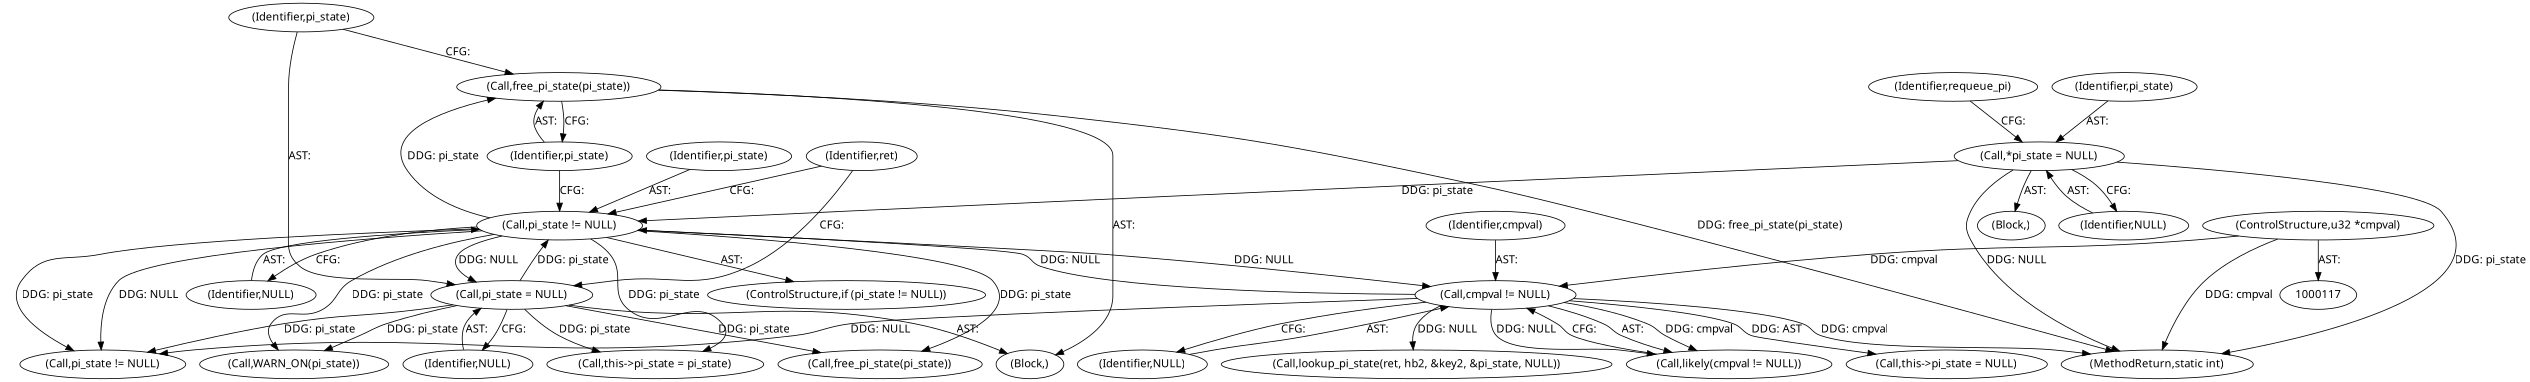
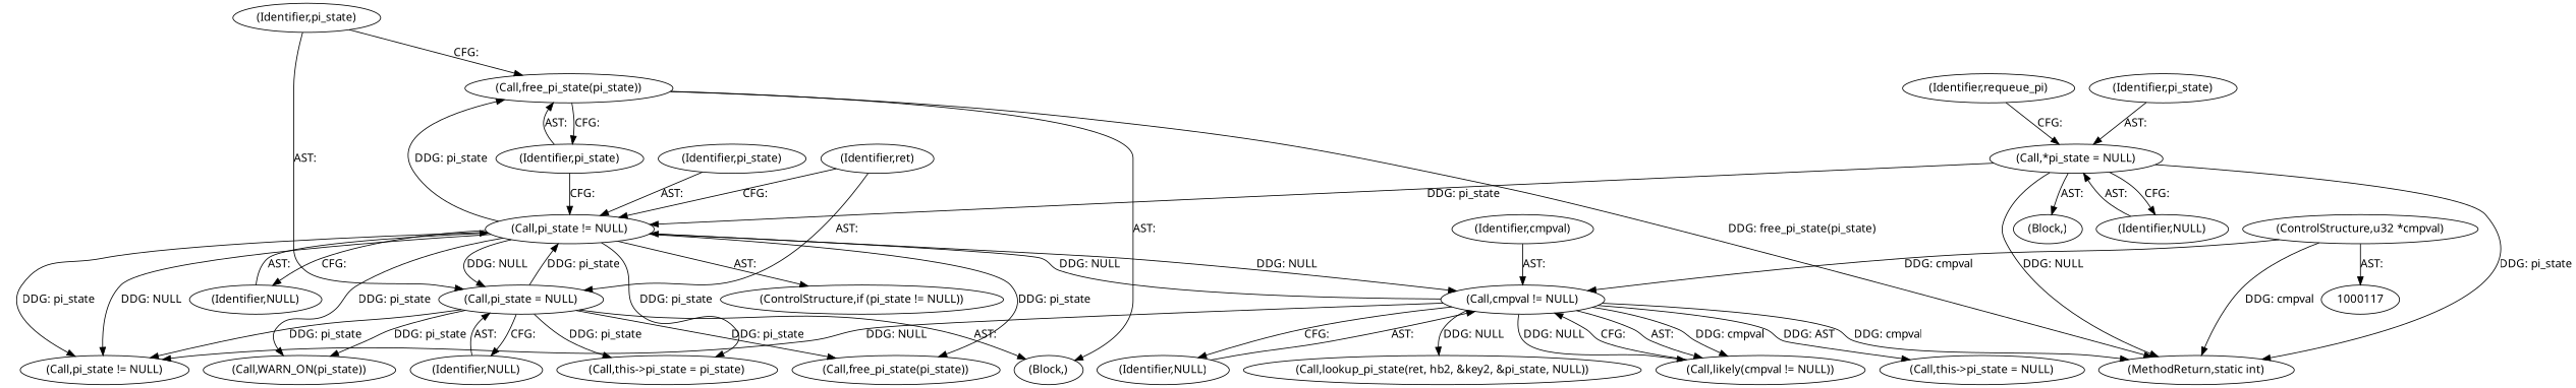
  digraph {
    fontname="Noto Sans"
    node [fontname="Noto Sans"]
    edge [fontname="Noto Sans"]
    n1 [label="(Call,free_pi_state(pi_state))"]
    n2 [label="(MethodReturn,static int)"]
    n3 [label="(Block,)"]
    n4 [label="(Identifier,pi_state)"]
    n5 [label="(Call,pi_state != NULL)"]
    n6 [label="(Call,pi_state = NULL)"]
    n7 [label="(Call,cmpval != NULL)"]
    n8 [label="(Identifier,NULL)"]
    n9 [label="(Call,WARN_ON(pi_state))"]
    n10 [label="(Call,this->pi_state = pi_state)"]
    n11 [label="(Call,free_pi_state(pi_state))"]
    n12 [label="(ControlStructure,if (pi_state != NULL))"]
    n13 [label="(Call,pi_state != NULL)"]
    n14 [label="(Identifier,NULL)"]
    n15 [label="(Call,lookup_pi_state(ret, hb2, &key2, &pi_state, NULL))"]
    n16 [label="(Call,likely(cmpval != NULL))"]
    n17 [label="(Call,this->pi_state = NULL)"]
    n18 [label="(Identifier,NULL)"]
    n19 [label="(Call,*pi_state = NULL)"]
    n20 [label="(Block,)"]
    n21 [label="(Identifier,NULL)"]
    n22 [label="(ControlStructure,u32 *cmpval)"]
    1000117
    n24 [label="(Identifier,pi_state)"]
    n25 [label="(Identifier,requeue_pi)"]
    n26 [label="(Identifier,pi_state)"]
    n27 [label="(Identifier,ret)"]
    n28 [label="(Identifier,pi_state)"]
    n29 [label="(Identifier,cmpval)"]
    n1 -> n2 [label="DDG: free_pi_state(pi_state)"]
    n1 -> n3 [label="AST: "]
    n1 -> n4 [label="CFG: "]
    n4 -> n1 [label="AST: "]
    n4 -> n5 [label="CFG: "]
    n5 -> n1 [label="DDG: pi_state"]
    n5 -> n6 [label="DDG: NULL"]
    n5 -> n7 [label="DDG: NULL"]
    n5 -> n8 [label="CFG: "]
    n5 -> n9 [label="DDG: pi_state"]
    n5 -> n10 [label="DDG: pi_state"]
    n5 -> n11 [label="DDG: pi_state"]
    n5 -> n12 [label="AST: "]
    n5 -> n13 [label="DDG: pi_state"]
    n5 -> n13 [label="DDG: NULL"]
    n6 -> n3 [label="AST: "]
    n6 -> n5 [label="DDG: pi_state"]
    n6 -> n9 [label="DDG: pi_state"]
    n6 -> n10 [label="DDG: pi_state"]
    n6 -> n11 [label="DDG: pi_state"]
    n6 -> n13 [label="DDG: pi_state"]
    n6 -> n14 [label="CFG: "]
    n7 -> n2 [label="DDG: cmpval"]
    n7 -> n5 [label="DDG: NULL"]
    n7 -> n13 [label="DDG: NULL"]
    n7 -> n15 [label="DDG: NULL"]
    n7 -> n16 [label="AST: "]
    n7 -> n16 [label="DDG: cmpval"]
    n7 -> n16 [label="DDG: NULL"]
    n7 -> n17 [label="DDG: AST"]
    n7 -> n18 [label="CFG: "]
    n8 -> n5 [label="AST: "]
    n14 -> n6 [label="AST: "]
    n16 -> n7 [label="CFG: "]
    n18 -> n7 [label="AST: "]
    n19 -> n2 [label="DDG: pi_state"]
    n19 -> n2 [label="DDG: NULL"]
    n19 -> n5 [label="DDG: pi_state"]
    n19 -> n20 [label="AST: "]
    n19 -> n21 [label="CFG: "]
    n21 -> n19 [label="AST: "]
    n22 -> n2 [label="DDG: cmpval"]
    n22 -> n7 [label="DDG: cmpval"]
    n22 -> 1000117 [label="AST: "]
    n24 -> n19 [label="AST: "]
    n25 -> n19 [label="CFG: "]
    n26 -> n5 [label="AST: "]
    n27 -> n5 [label="CFG: "]
-   n27 -> n6 [label="CFG: "]
+   n27 -> n6 [label="AST: "]
    n28 -> n1 [label="CFG: "]
    n28 -> n6 [label="AST: "]
    n29 -> n7 [label="AST: "]
  }
